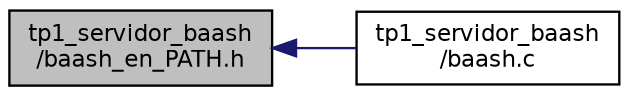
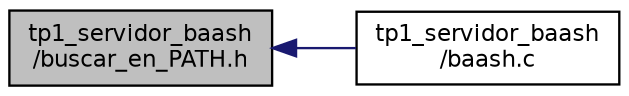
  digraph {
    rankdir=LR
    node [color=black fontname=Helvetica fontsize=10 shape=record style=filled]
-   n1 [fillcolor=grey75 fontcolor=black height=0.2 label="tp1_servidor_baash\l/baash_en_PATH.h" width=0.4]
+   n1 [fillcolor=grey75 fontcolor=black height=0.2 label="tp1_servidor_baash\l/buscar_en_PATH.h" width=0.4]
    n2 [fillcolor=white height=0.2 label="tp1_servidor_baash\l/baash.c" width=0.4]
    n1 -> n2 [color=midnightblue dir=back fontname=Helvetica fontsize=10 labelfontname=Helvetica labelfontsize=10 style=solid]
  }
